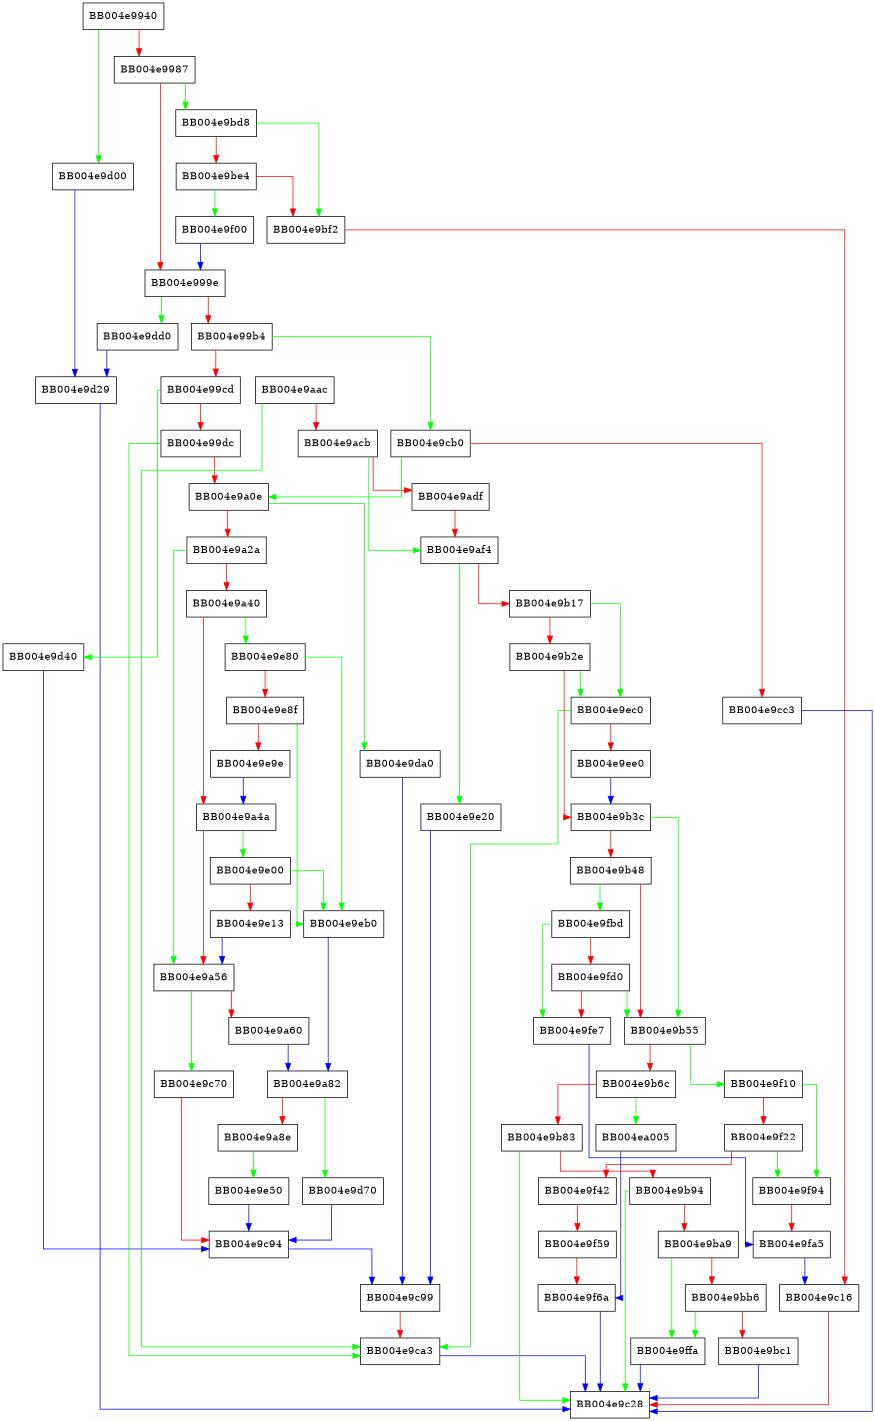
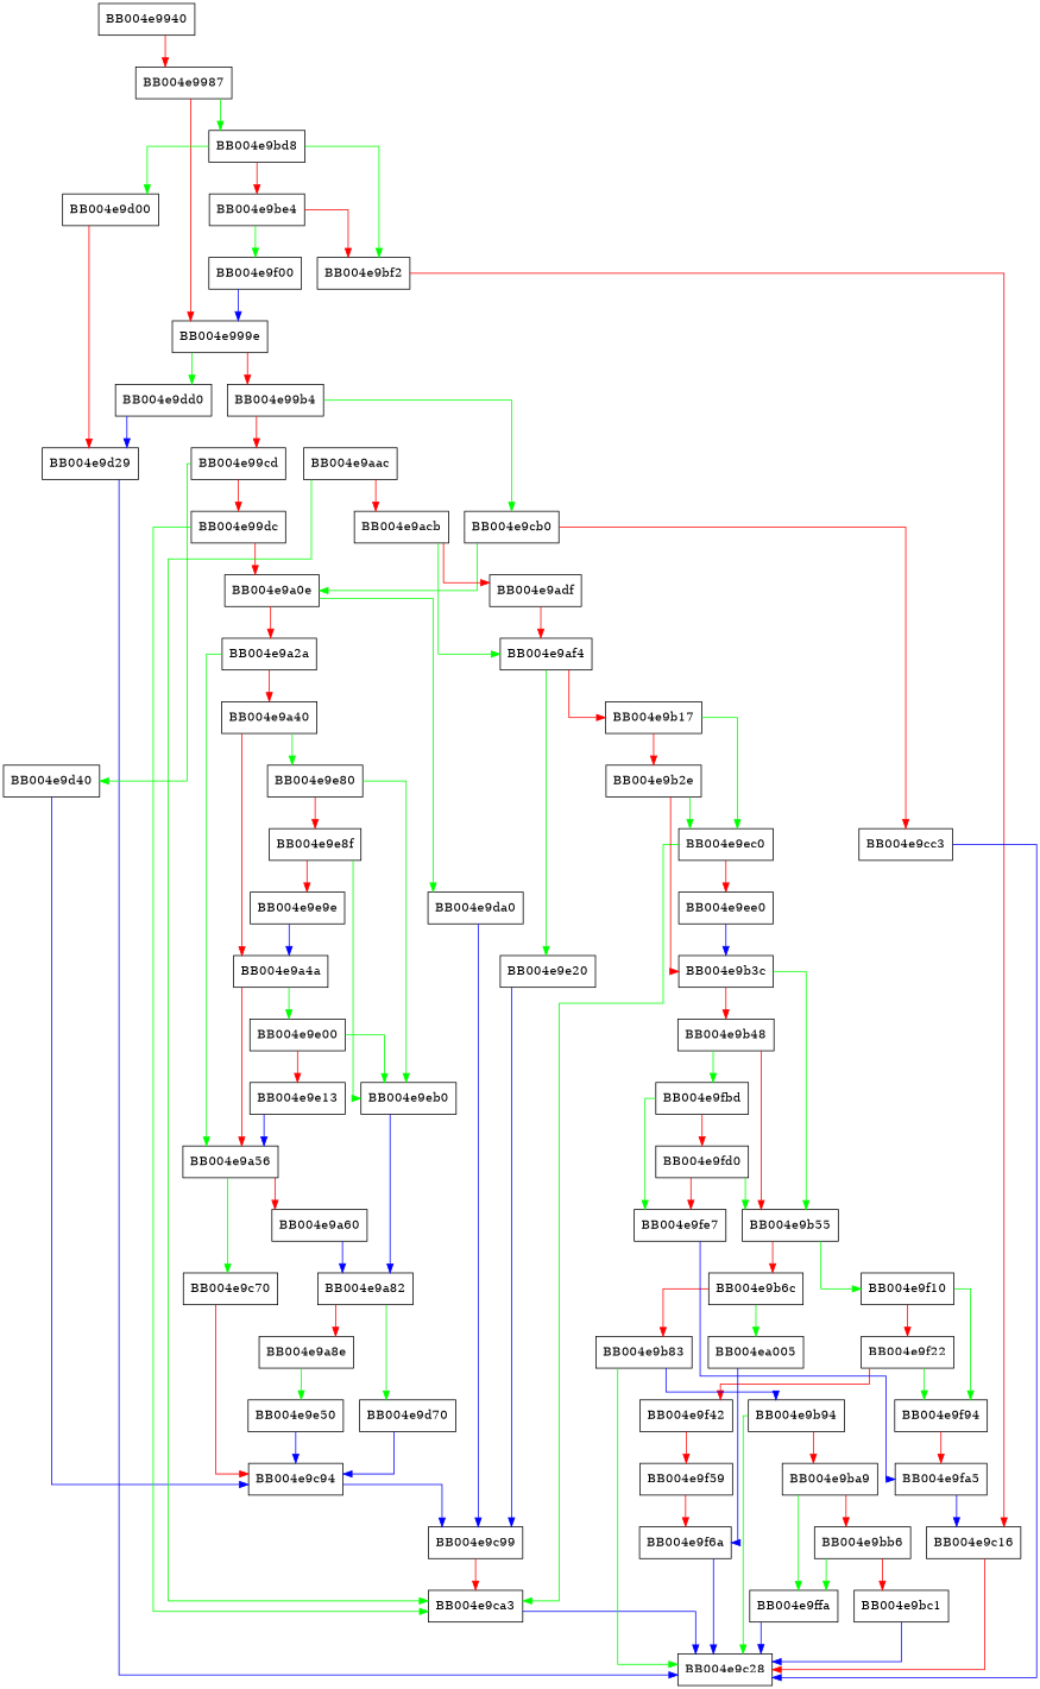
  digraph {
    splines=ortho
    node [shape=box]
    edge [color=red]
    BB004e9940
    BB004e9d00
    BB004e9987
    BB004e9d29
    BB004e9bd8
    BB004e999e
    BB004e9c28
    BB004e9bf2
    BB004e9be4
    BB004e9dd0
    BB004e99b4
    BB004e9c16
    BB004e9f00
    BB004e9cb0
    BB004e99cd
    BB004e9a0e
    BB004e9cc3
    BB004e9d40
    BB004e99dc
    BB004e9da0
    BB004e9a2a
    BB004e9c94
    BB004e9ca3
    BB004e9c99
    BB004e9a56
    BB004e9a40
    BB004e9c70
    BB004e9a60
    BB004e9e80
    BB004e9a4a
    BB004e9a82
    BB004e9eb0
    BB004e9e8f
    BB004e9e00
    BB004e9e9e
    BB004e9e13
    BB004e9d70
    BB004e9a8e
    BB004e9e50
    BB004e9aac
    BB004e9acb
    BB004e9af4
    BB004e9adf
    BB004e9e20
    BB004e9b17
    BB004e9ec0
    BB004e9b2e
    BB004e9ee0
    BB004e9b3c
    BB004e9b55
    BB004e9b48
    BB004e9f10
    BB004e9b6c
    BB004e9fbd
    BB004e9f94
    BB004e9f22
    BB004ea005
    BB004e9b83
    BB004e9fe7
    BB004e9fd0
    BB004e9fa5
    BB004e9f42
    BB004e9f6a
    BB004e9b94
    BB004e9ba9
    BB004e9ffa
    BB004e9bb6
    BB004e9bc1
    BB004e9f59
-   BB004e9940 -> BB004e9d00 [color=green]
+   BB004e9bd8 -> BB004e9d00 [color=green]
    BB004e9940 -> BB004e9987
-   BB004e9d00 -> BB004e9d29 [color=blue]
+   BB004e9d00 -> BB004e9d29
    BB004e9987 -> BB004e9bd8 [color=green]
    BB004e9987 -> BB004e999e
    BB004e9d29 -> BB004e9c28 [color=blue]
    BB004e9bd8 -> BB004e9bf2 [color=green]
    BB004e9bd8 -> BB004e9be4
    BB004e999e -> BB004e9dd0 [color=green]
    BB004e999e -> BB004e99b4
    BB004e9bf2 -> BB004e9c16
    BB004e9be4 -> BB004e9bf2
    BB004e9be4 -> BB004e9f00 [color=green]
    BB004e9dd0 -> BB004e9d29 [color=blue]
    BB004e99b4 -> BB004e9cb0 [color=green]
    BB004e99b4 -> BB004e99cd
    BB004e9c16 -> BB004e9c28
    BB004e9f00 -> BB004e999e [color=blue]
    BB004e9cb0 -> BB004e9a0e [color=green]
    BB004e9cb0 -> BB004e9cc3
    BB004e99cd -> BB004e9d40 [color=green]
    BB004e99cd -> BB004e99dc
    BB004e9a0e -> BB004e9da0 [color=green]
    BB004e9a0e -> BB004e9a2a
    BB004e9cc3 -> BB004e9c28 [color=blue]
    BB004e9d40 -> BB004e9c94 [color=blue]
    BB004e99dc -> BB004e9a0e
    BB004e99dc -> BB004e9ca3 [color=green]
    BB004e9da0 -> BB004e9c99 [color=blue]
    BB004e9a2a -> BB004e9a56 [color=green]
    BB004e9a2a -> BB004e9a40
    BB004e9c94 -> BB004e9c99 [color=blue]
    BB004e9ca3 -> BB004e9c28 [color=blue]
    BB004e9c99 -> BB004e9ca3
    BB004e9a56 -> BB004e9c70 [color=green]
    BB004e9a56 -> BB004e9a60
    BB004e9a40 -> BB004e9e80 [color=green]
    BB004e9a40 -> BB004e9a4a
    BB004e9c70 -> BB004e9c94
    BB004e9a60 -> BB004e9a82 [color=blue]
    BB004e9e80 -> BB004e9eb0 [color=green]
    BB004e9e80 -> BB004e9e8f
    BB004e9a4a -> BB004e9a56
    BB004e9a4a -> BB004e9e00 [color=green]
    BB004e9a82 -> BB004e9d70 [color=green]
    BB004e9a82 -> BB004e9a8e
    BB004e9eb0 -> BB004e9a82 [color=blue]
    BB004e9e8f -> BB004e9eb0 [color=green]
    BB004e9e8f -> BB004e9e9e
    BB004e9e00 -> BB004e9eb0 [color=green]
    BB004e9e00 -> BB004e9e13
    BB004e9e9e -> BB004e9a4a [color=blue]
    BB004e9e13 -> BB004e9a56 [color=blue]
    BB004e9d70 -> BB004e9c94 [color=blue]
    BB004e9a8e -> BB004e9e50 [color=green]
    BB004e9e50 -> BB004e9c94 [color=blue]
    BB004e9aac -> BB004e9ca3 [color=green]
    BB004e9aac -> BB004e9acb
    BB004e9acb -> BB004e9af4 [color=green]
    BB004e9acb -> BB004e9adf
    BB004e9af4 -> BB004e9e20 [color=green]
    BB004e9af4 -> BB004e9b17
    BB004e9adf -> BB004e9af4
    BB004e9e20 -> BB004e9c99 [color=blue]
    BB004e9b17 -> BB004e9ec0 [color=green]
    BB004e9b17 -> BB004e9b2e
    BB004e9ec0 -> BB004e9ca3 [color=green]
    BB004e9ec0 -> BB004e9ee0
    BB004e9b2e -> BB004e9ec0 [color=green]
    BB004e9b2e -> BB004e9b3c
    BB004e9ee0 -> BB004e9b3c [color=blue]
    BB004e9b3c -> BB004e9b55 [color=green]
    BB004e9b3c -> BB004e9b48
    BB004e9b55 -> BB004e9f10 [color=green]
    BB004e9b55 -> BB004e9b6c
    BB004e9b48 -> BB004e9b55
    BB004e9b48 -> BB004e9fbd [color=green]
    BB004e9f10 -> BB004e9f94 [color=green]
    BB004e9f10 -> BB004e9f22
    BB004e9b6c -> BB004ea005 [color=green]
    BB004e9b6c -> BB004e9b83
    BB004e9fbd -> BB004e9fe7 [color=green]
    BB004e9fbd -> BB004e9fd0
    BB004e9f94 -> BB004e9fa5
    BB004e9f22 -> BB004e9f94 [color=green]
    BB004e9f22 -> BB004e9f42
    BB004ea005 -> BB004e9f6a [color=blue]
    BB004e9b83 -> BB004e9c28 [color=green]
-   BB004e9b83 -> BB004e9b94
+   BB004e9b83 -> BB004e9b94 [color=blue]
    BB004e9fe7 -> BB004e9fa5 [color=blue]
    BB004e9fd0 -> BB004e9b55 [color=green]
    BB004e9fd0 -> BB004e9fe7
    BB004e9fa5 -> BB004e9c16 [color=blue]
    BB004e9f42 -> BB004e9f59
    BB004e9f6a -> BB004e9c28 [color=blue]
    BB004e9b94 -> BB004e9c28 [color=green]
    BB004e9b94 -> BB004e9ba9
    BB004e9ba9 -> BB004e9ffa [color=green]
    BB004e9ba9 -> BB004e9bb6
    BB004e9ffa -> BB004e9c28 [color=blue]
    BB004e9bb6 -> BB004e9ffa [color=green]
    BB004e9bb6 -> BB004e9bc1
    BB004e9bc1 -> BB004e9c28 [color=blue]
    BB004e9f59 -> BB004e9f6a
  }
